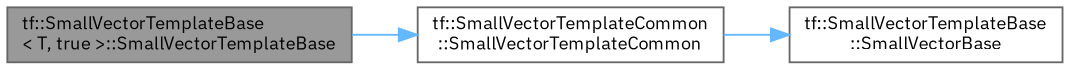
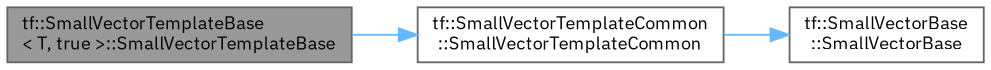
  digraph {
    rankdir=LR
    fontname="IBM Plex Sans"
    node [color=grey40 fillcolor=white fontname="IBM Plex Sans" fontsize=10 shape=box style=filled]
    edge [color=steelblue1 fontname="IBM Plex Sans" fontsize=10 labelfontname=Helvetica labelfontsize=10 style=solid]
    n1 [color=gray40 fillcolor=grey60 fontcolor=black height=0.2 label="tf::SmallVectorTemplateBase\l\< T, true \>::SmallVectorTemplateBase" width=0.4]
    n2 [height=0.2 label="tf::SmallVectorTemplateCommon\l::SmallVectorTemplateCommon" width=0.4]
-   n3 [height=0.2 label="tf::SmallVectorTemplateBase\l::SmallVectorBase" width=0.4]
+   n3 [height=0.2 label="tf::SmallVectorBase\l::SmallVectorBase" width=0.4]
    n1 -> n2
    n2 -> n3
  }
